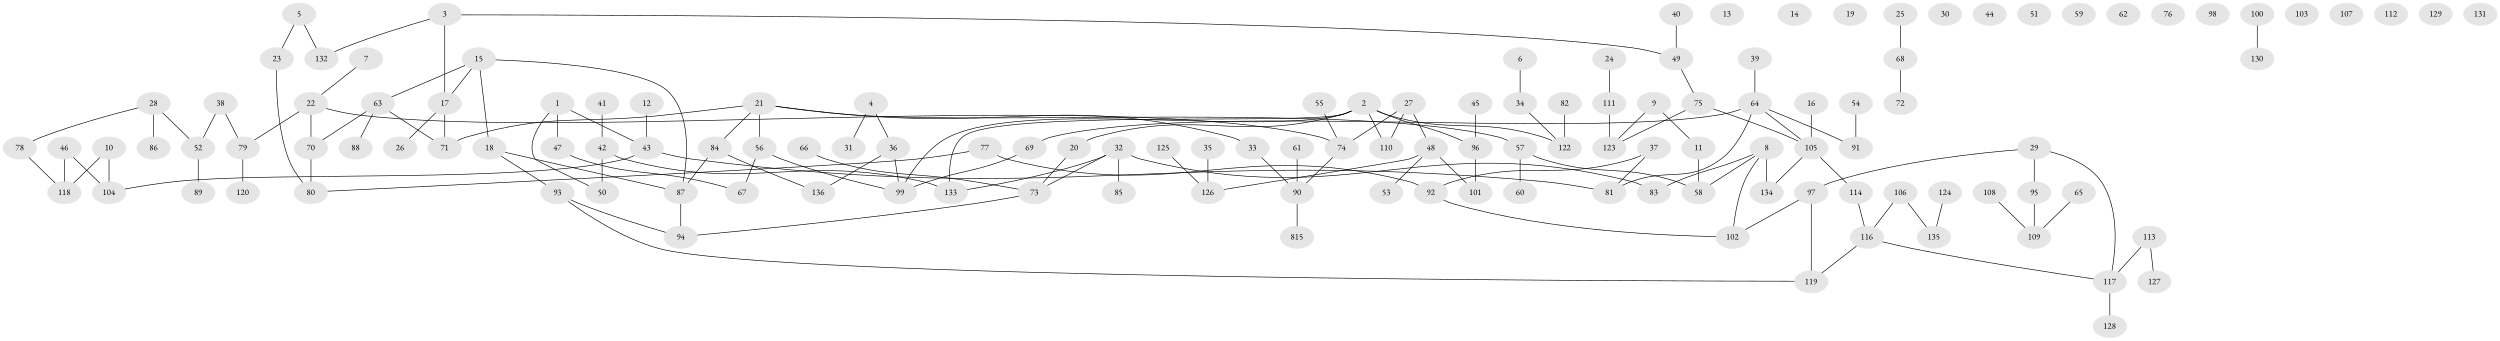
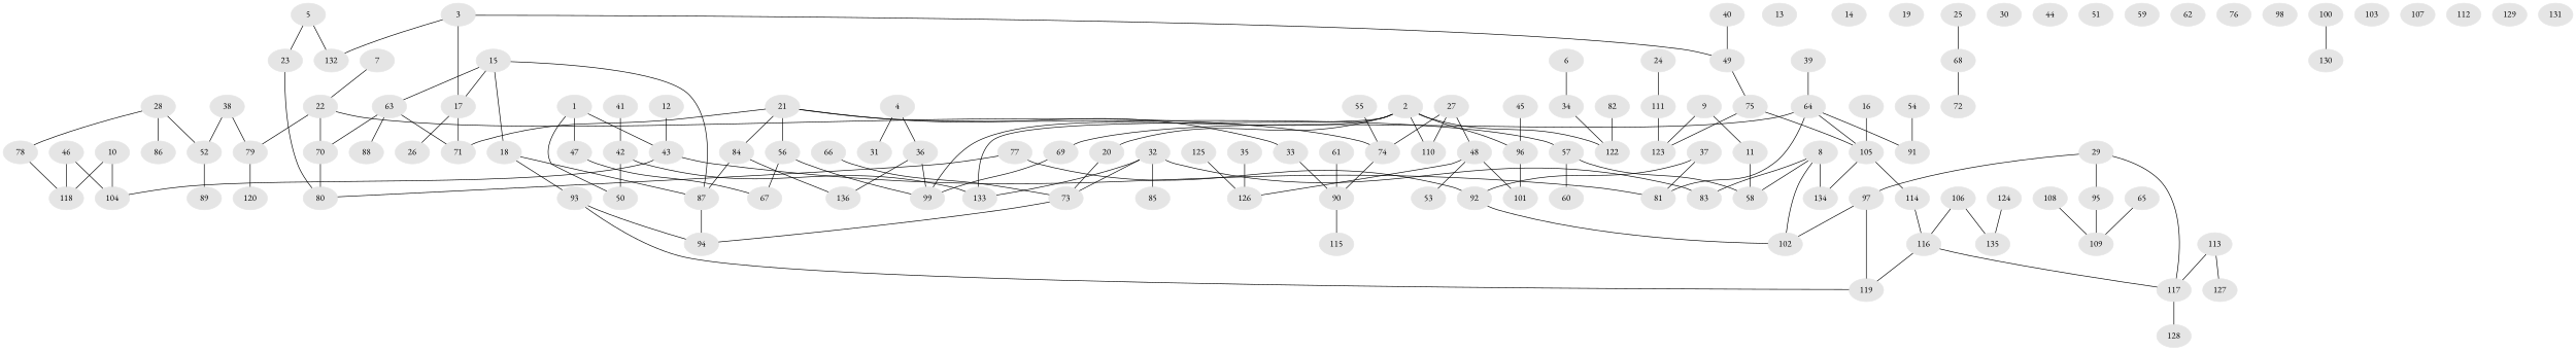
  graph {
    fontname="EB Garamond"
    node [color=gray90 fontname="EB Garamond" style=filled]
    edge [fontname="EB Garamond"]
    1
    43
    47
    50
    104
    81
    67
    2
    20
    96
    99
    110
    122
    133
    73
    101
    3
    17
    49
    132
    26
    71
    75
    4
    31
    36
    136
    5
    23
    80
    6
    34
    7
    22
    70
    74
    79
    8
    58
    83
    102
    134
    9
    11
    123
    10
    118
    12
    13
    14
    15
    18
    63
    87
    93
    88
    94
    16
    105
    114
    119
    19
    21
    33
    56
    57
    84
    90
    60
    120
    24
    111
    25
    68
    72
    27
    48
    126
    53
    28
    52
    78
    86
    89
    29
    95
    97
    117
    109
    30
    32
    85
-   115 [label=815]
+   115
    35
    37
    92
    38
    39
    64
    91
    69
    40
    41
    42
    44
    45
    46
    51
    54
    55
    59
    61
    62
    65
    66
    76
    77
    82
    128
    98
    100
    130
    103
    116
    106
    135
    107
    108
    112
    113
    127
    124
    125
    129
    131
    1 -- 43
    1 -- 47
    1 -- 50
    43 -- 104
    43 -- 81
    47 -- 67
    2 -- 20
    2 -- 96
    2 -- 99
    2 -- 110
    2 -- 122
    2 -- 133
    20 -- 73
    96 -- 101
    73 -- 94
    3 -- 17
    3 -- 49
    3 -- 132
    17 -- 26
    17 -- 71
    49 -- 75
    75 -- 123
    75 -- 105
    4 -- 31
    4 -- 36
    36 -- 99
    36 -- 136
    5 -- 132
    5 -- 23
    23 -- 80
    6 -- 34
    34 -- 122
    7 -- 22
    22 -- 70
    22 -- 74
    22 -- 79
    70 -- 80
    74 -- 90
    79 -- 120
    8 -- 58
    8 -- 83
    8 -- 102
    8 -- 134
    9 -- 11
    9 -- 123
    11 -- 58
    10 -- 104
    10 -- 118
    12 -- 43
    15 -- 17
    15 -- 18
    15 -- 63
    15 -- 87
    18 -- 87
    18 -- 93
    63 -- 71
    63 -- 70
    63 -- 88
    87 -- 94
    93 -- 94
    93 -- 119
    16 -- 105
    105 -- 134
    105 -- 114
    114 -- 116
    21 -- 71
    21 -- 33
    21 -- 56
    21 -- 57
    21 -- 84
    33 -- 90
    56 -- 67
    56 -- 99
    57 -- 58
    57 -- 60
    84 -- 136
    84 -- 87
    90 -- 115
    24 -- 111
    111 -- 123
    25 -- 68
    68 -- 72
    27 -- 110
    27 -- 74
    27 -- 48
    48 -- 101
    48 -- 126
    48 -- 53
    28 -- 52
    28 -- 78
    28 -- 86
    52 -- 89
    78 -- 118
    29 -- 95
    29 -- 97
    29 -- 117
    95 -- 109
    97 -- 102
    97 -- 119
    117 -- 128
    32 -- 133
    32 -- 73
    32 -- 83
    32 -- 85
    35 -- 126
    37 -- 81
    37 -- 92
    92 -- 102
    38 -- 79
    38 -- 52
    39 -- 64
    64 -- 81
    64 -- 105
    64 -- 91
    64 -- 69
    69 -- 99
    40 -- 49
    41 -- 42
    42 -- 50
    42 -- 133
    45 -- 96
    46 -- 104
    46 -- 118
    54 -- 91
    55 -- 74
    61 -- 90
    65 -- 109
    66 -- 73
    77 -- 80
    77 -- 92
    82 -- 122
    100 -- 130
    116 -- 119
    116 -- 117
    106 -- 116
    106 -- 135
    108 -- 109
    113 -- 117
    113 -- 127
    124 -- 135
    125 -- 126
  }
